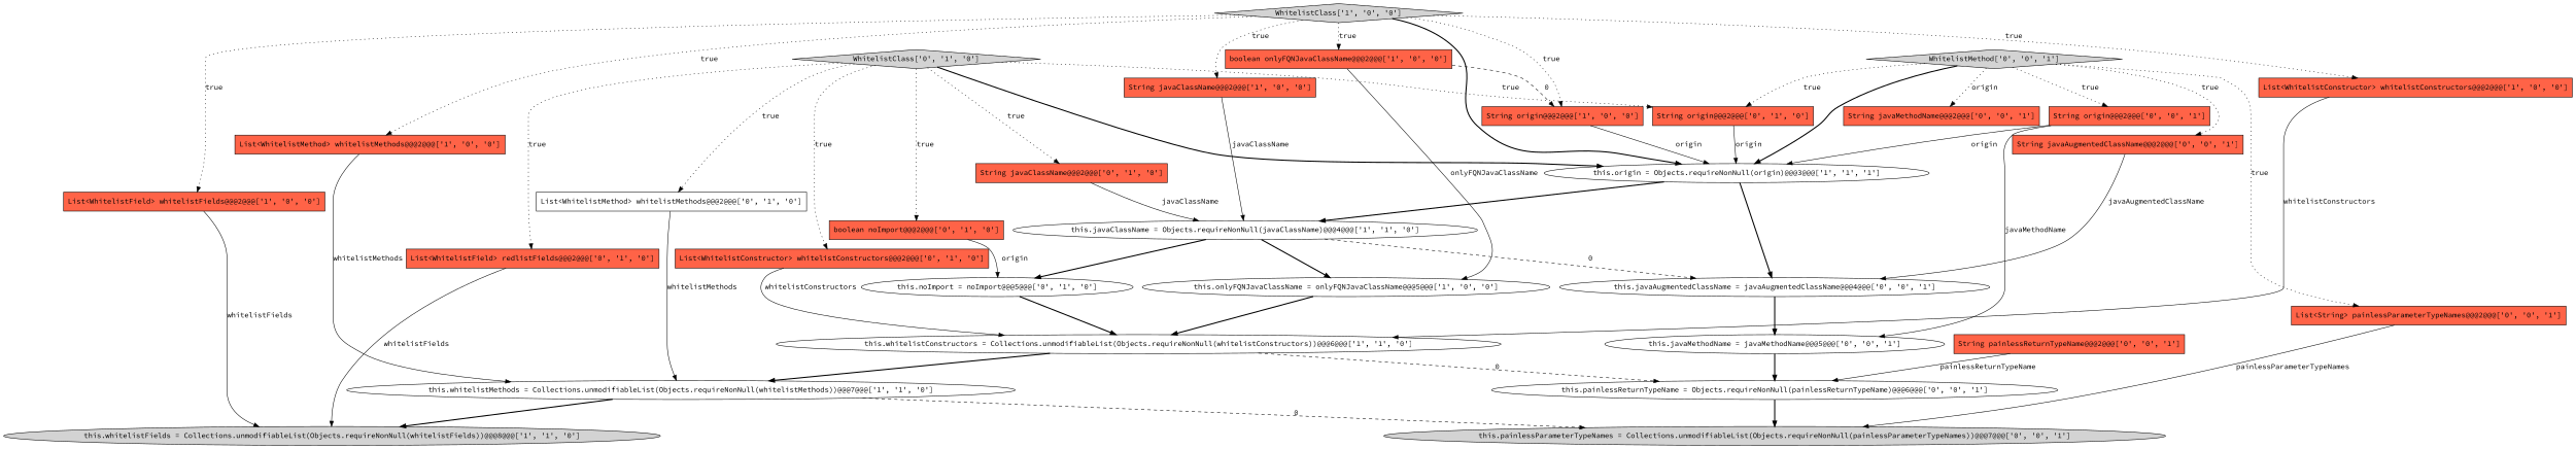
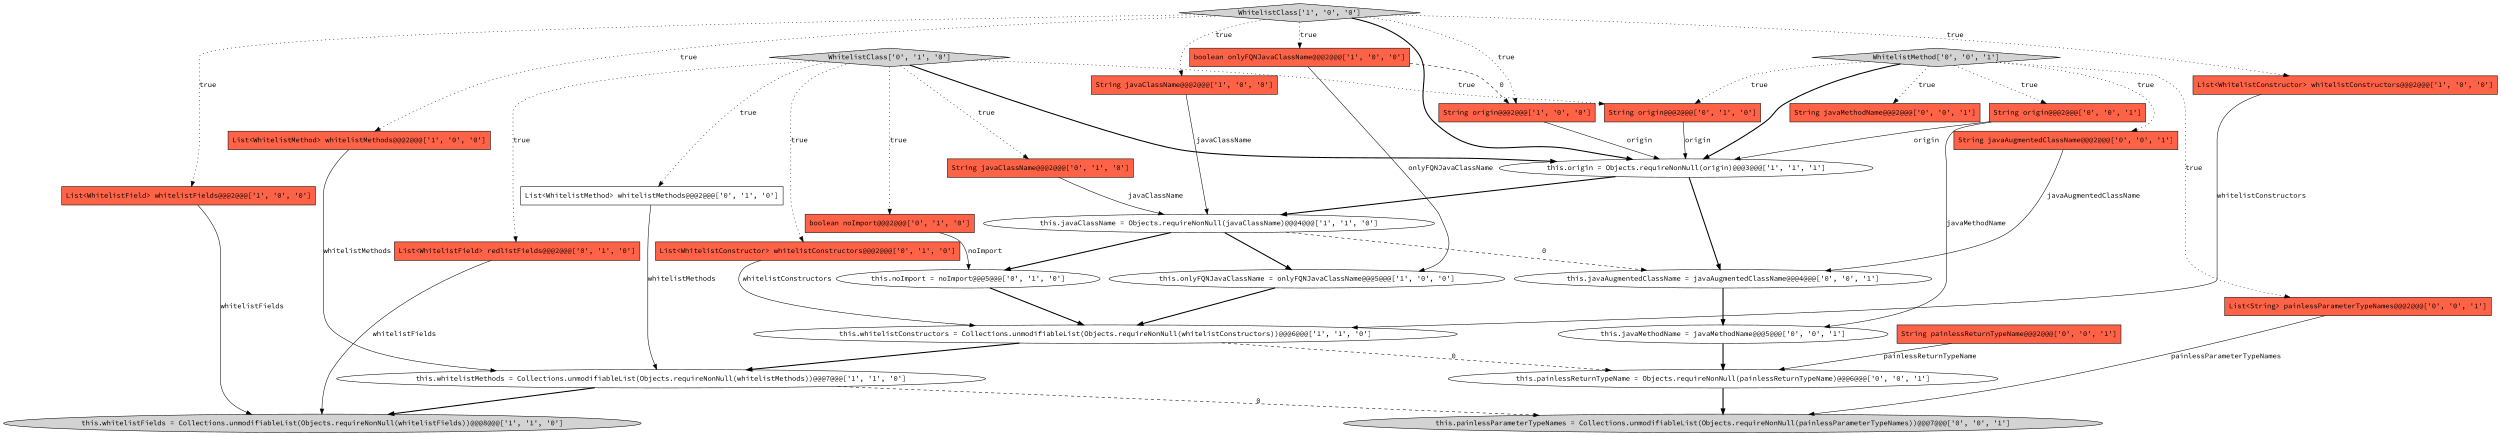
  digraph {
    fontname="Source Code Pro"
    node [fillcolor=tomato fontname="Source Code Pro" shape=box style=filled]
    edge [fontname="Source Code Pro" style=solid]
    n1 [fillcolor=white label="this.noImport = noImport@@@5@@@['0', '1', '0']" shape=ellipse]
    n2 [fillcolor=white label="this.whitelistConstructors = Collections.unmodifiableList(Objects.requireNonNull(whitelistConstructors))@@@6@@@['1', '1', '0']" shape=ellipse]
    n3 [fillcolor=white label="this.painlessReturnTypeName = Objects.requireNonNull(painlessReturnTypeName)@@@6@@@['0', '0', '1']" shape=ellipse]
    n4 [fillcolor=white label="this.whitelistMethods = Collections.unmodifiableList(Objects.requireNonNull(whitelistMethods))@@@7@@@['1', '1', '0']" shape=ellipse]
    n5 [fillcolor=white label="this.javaMethodName = javaMethodName@@@5@@@['0', '0', '1']" shape=ellipse]
    n6 [fillcolor=lightgray label="this.painlessParameterTypeNames = Collections.unmodifiableList(Objects.requireNonNull(painlessParameterTypeNames))@@@7@@@['0', '0', '1']" shape=ellipse]
    n7 [label="String origin@@@2@@@['0', '0', '1']"]
    n8 [fillcolor=white label="this.origin = Objects.requireNonNull(origin)@@@3@@@['1', '1', '1']" shape=ellipse]
    n9 [fillcolor=white label="this.javaAugmentedClassName = javaAugmentedClassName@@@4@@@['0', '0', '1']" shape=ellipse]
    n10 [fillcolor=white label="this.javaClassName = Objects.requireNonNull(javaClassName)@@@4@@@['1', '1', '0']" shape=ellipse]
    n11 [label="String origin@@@2@@@['1', '0', '0']"]
    n12 [label="String javaAugmentedClassName@@@2@@@['0', '0', '1']"]
    n13 [fillcolor=white label="this.onlyFQNJavaClassName = onlyFQNJavaClassName@@@5@@@['1', '0', '0']" shape=ellipse]
    n14 [label="List<String> painlessParameterTypeNames@@@2@@@['0', '0', '1']"]
    n15 [label="List<WhitelistConstructor> whitelistConstructors@@@2@@@['1', '0', '0']"]
    n16 [fillcolor=white label="List<WhitelistMethod> whitelistMethods@@@2@@@['0', '1', '0']"]
    n17 [fillcolor=lightgray label="this.whitelistFields = Collections.unmodifiableList(Objects.requireNonNull(whitelistFields))@@@8@@@['1', '1', '0']" shape=ellipse]
    n18 [label="boolean onlyFQNJavaClassName@@@2@@@['1', '0', '0']"]
    n19 [label="List<WhitelistField> redlistFields@@@2@@@['0', '1', '0']"]
    n20 [label="boolean noImport@@@2@@@['0', '1', '0']"]
    n21 [label="String javaMethodName@@@2@@@['0', '0', '1']"]
    n22 [label="List<WhitelistMethod> whitelistMethods@@@2@@@['1', '0', '0']"]
    n23 [fillcolor=lightgray label="WhitelistMethod['0', '0', '1']" shape=diamond]
    n24 [label="String origin@@@2@@@['0', '1', '0']"]
    n25 [label="String painlessReturnTypeName@@@2@@@['0', '0', '1']"]
    n26 [label="List<WhitelistField> whitelistFields@@@2@@@['1', '0', '0']"]
    n27 [label="String javaClassName@@@2@@@['1', '0', '0']"]
    n28 [label="String javaClassName@@@2@@@['0', '1', '0']"]
    n29 [fillcolor=lightgray label="WhitelistClass['1', '0', '0']" shape=diamond]
    n30 [label="List<WhitelistConstructor> whitelistConstructors@@@2@@@['0', '1', '0']"]
    n31 [fillcolor=lightgray label="WhitelistClass['0', '1', '0']" shape=diamond]
    n1 -> n2 [style=bold]
    n2 -> n3 [label=0 style=dashed]
    n2 -> n4 [style=bold]
    n3 -> n6 [style=bold]
    n4 -> n6 [label=0 style=dashed]
    n4 -> n17 [style=bold]
    n5 -> n3 [style=bold]
    n7 -> n5 [label=javaMethodName]
    n7 -> n8 [label=origin]
    n8 -> n9 [style=bold]
    n8 -> n10 [style=bold]
    n9 -> n5 [style=bold]
    n10 -> n1 [style=bold]
    n10 -> n9 [label=0 style=dashed]
    n10 -> n13 [style=bold]
    n11 -> n8 [label=origin]
    n12 -> n9 [label=javaAugmentedClassName]
    n13 -> n2 [style=bold]
    n14 -> n6 [label=painlessParameterTypeNames]
    n15 -> n2 [label=whitelistConstructors]
    n16 -> n4 [label=whitelistMethods]
    n18 -> n11 [label=0 style=dashed]
    n18 -> n13 [label=onlyFQNJavaClassName]
    n19 -> n17 [label=whitelistFields]
-   n20 -> n1 [label=origin]
+   n20 -> n1 [label=noImport]
    n22 -> n4 [label=whitelistMethods]
    n23 -> n7 [label=true style=dotted]
    n23 -> n8 [style=bold]
    n23 -> n12 [label=true style=dotted]
    n23 -> n14 [label=true style=dotted]
-   n23 -> n21 [label=origin style=dotted]
+   n23 -> n21 [label=true style=dotted]
    n23 -> n24 [label=true style=dotted]
    n24 -> n8 [label=origin]
    n25 -> n3 [label=painlessReturnTypeName]
    n26 -> n17 [label=whitelistFields]
    n27 -> n10 [label=javaClassName]
    n28 -> n10 [label=javaClassName]
    n29 -> n8 [style=bold]
    n29 -> n11 [label=true style=dotted]
    n29 -> n15 [label=true style=dotted]
    n29 -> n18 [label=true style=dotted]
    n29 -> n22 [label=true style=dotted]
    n29 -> n26 [label=true style=dotted]
    n29 -> n27 [label=true style=dotted]
    n30 -> n2 [label=whitelistConstructors]
    n31 -> n8 [style=bold]
    n31 -> n16 [label=true style=dotted]
    n31 -> n19 [label=true style=dotted]
    n31 -> n20 [label=true style=dotted]
    n31 -> n24 [label=true style=dotted]
    n31 -> n28 [label=true style=dotted]
    n31 -> n30 [label=true style=dotted]
  }
